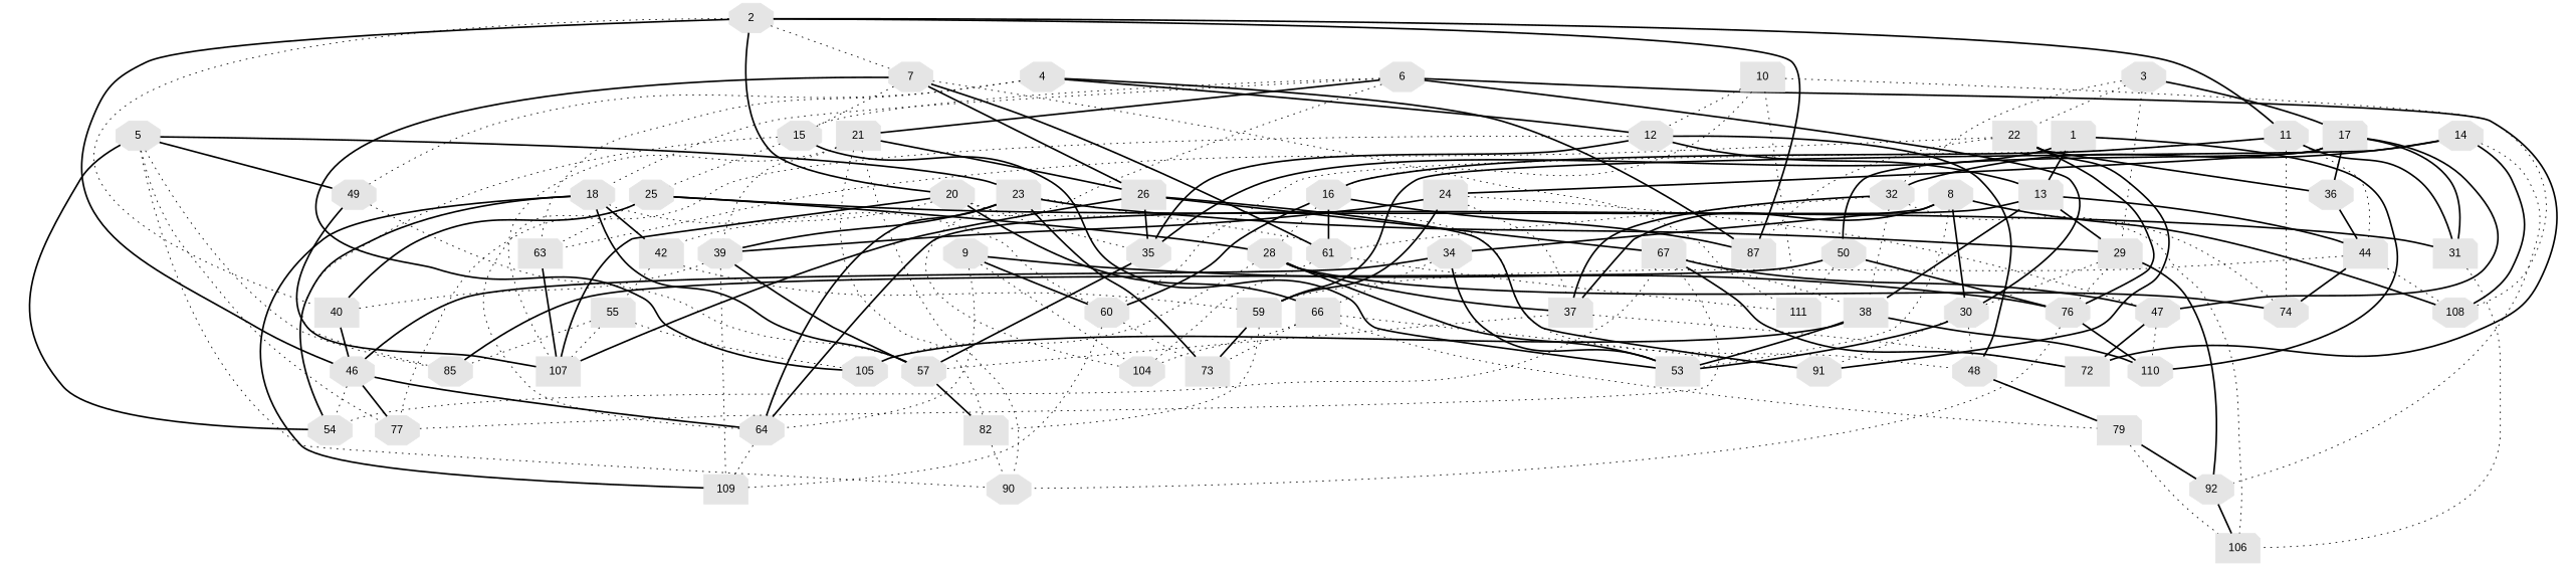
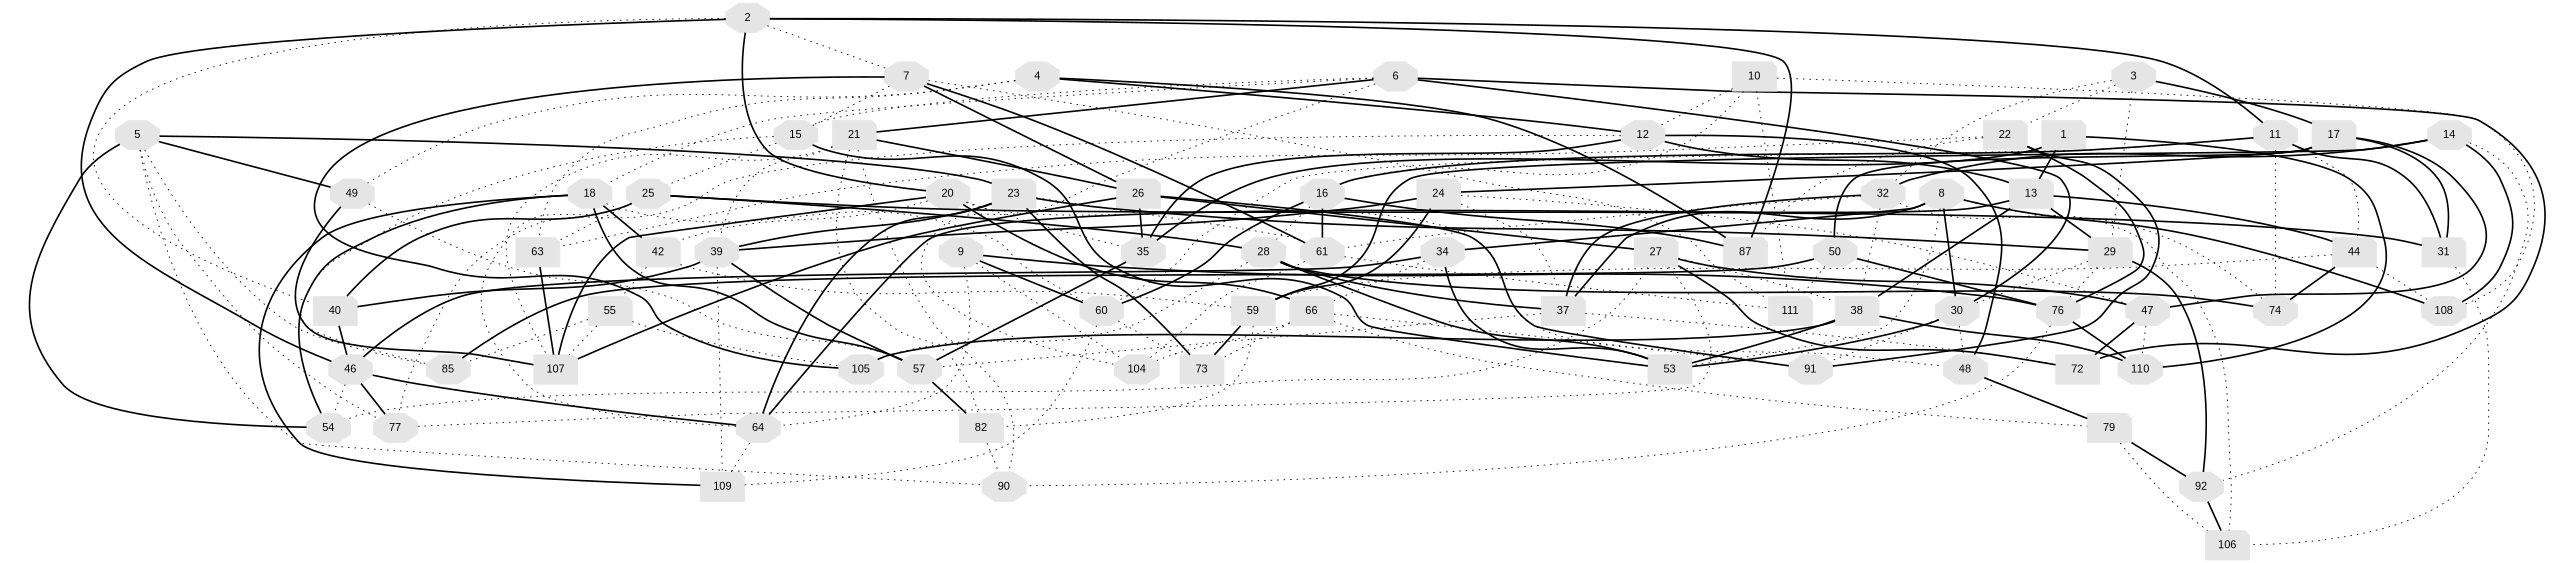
  graph {
    fontname="Liberation Sans"
    node [color=gray90 fontname="Liberation Sans" shape=octagon style=filled]
    edge [fontname="Liberation Sans" style=bold]
    13 [shape=note super="+89"]
    29 [shape=note super="+100"]
    64 [super="+96"]
    44 [shape=note super="+45"]
    38 [shape=note super="+67"]
    1 [shape=note]
    35 [super="+41"]
    110
    57 [super="+62"]
    2 [super="+80"]
    7 [super="+114"]
    11 [super="+99"]
    20 [super="+65"]
    40 [shape=note]
    46 [super="+75"]
    87 [shape=note]
    15 [super="+19"]
    26 [shape=note super="+103"]
    61 [super="+86"]
    105
    111 [shape=note]
    74
    60 [super="+93"]
    16 [super="+112"]
    31 [shape=note]
    48
    42 [shape=note]
    66 [shape=note super="+117"]
    107 [shape=note super="+116"]
    54
    77
    17 [shape=note super="+51"]
    24 [shape=note super="+101"]
-   36
    47 [super="+70"]
    50
    3
    22 [shape=note super="+59"]
    32 [super="+97"]
    63 [shape=note]
    76 [super="+84"]
    91
    30 [super="+115"]
    92
    37 [shape=note super="+52"]
    106 [shape=note]
    4 [super="+98"]
    12 [super="+83"]
    49
    5 [super="+33"]
    23 [shape=note super="+113"]
    85
    90
    39 [super="+95"]
    73 [shape=note]
    6 [super="+68"]
    18 [super="+94"]
    21 [shape=note super="+43"]
    72 [shape=note]
    104
    53 [shape=note super="+69"]
    25 [super="+78"]
    109 [shape=note]
    82 [shape=note]
-   27 [shape=note super="+81" label=67]
+   27 [shape=note super="+81"]
    8 [super="+71"]
    34
    108
    9
    10 [shape=note]
    28 [super="+102"]
    n72 [label=59 shape=note super="+88"]
    79 [shape=note]
    14
    55 [shape=note]
    13 -- 29
    13 -- 64
    13 -- 44
    13 -- 38
    29 -- 76 [style=dotted]
    29 -- 30 [style=dotted]
    29 -- 92
    64 -- 109 [style=dotted]
    44 -- 74
    44 -- 108 [style=dotted]
    44 -- n72 [style=dotted]
    38 -- 110
    38 -- 105
    38 -- 53
    1 -- 13
    1 -- 35 [weight=2]
    1 -- 110
    35 -- 57
    57 -- 82
    2 -- 7 [style=dotted]
    2 -- 11
    2 -- 20
    2 -- 40 [style=dotted]
    2 -- 46
    2 -- 87
    7 -- 15 [style=dotted]
    7 -- 26
    7 -- 61
    7 -- 105
    7 -- 111 [style=dotted]
    11 -- 44 [style=dotted]
    11 -- 74 [style=dotted]
    11 -- 60 [style=dotted]
    11 -- 16
    11 -- 31
    20 -- 35 [style=dotted]
    20 -- 48 [style=dotted]
    20 -- 42 [style=dotted]
    20 -- 66
    20 -- 107
    40 -- 46
    46 -- 64
    46 -- 54 [style=dotted]
    46 -- 77
    15 -- 85 [style=dotted]
    15 -- 53
    15 -- 25 [style=dotted]
    26 -- 35
    26 -- 107
    26 -- 91
    26 -- 27
    61 -- 111 [style=dotted]
    61 -- 104 [style=dotted]
    60 -- 73 [style=dotted]
    60 -- 109 [style=dotted]
    16 -- 87
    16 -- 61
    16 -- 60
    16 -- 28 [style=dotted]
    31 -- 106 [style=dotted]
    48 -- 79
    42 -- n72 [style=dotted]
    42 -- 55 [style=dotted]
    66 -- 91 [style=dotted]
    66 -- 73 [style=dotted]
    66 -- 104 [style=dotted]
    66 -- 79 [style=dotted]
    17 -- 31
    17 -- 24
-   17 -- 36
    17 -- 47
    17 -- 50
    24 -- 47 [style=dotted weight=2]
    24 -- 37 [style=dotted]
    24 -- 39
    24 -- n72
-   36 -- 44
    47 -- 110 [style=dotted]
    47 -- 72
    50 -- 111 [style=dotted]
    50 -- 76
    50 -- 85
    3 -- 29 [style=dotted]
    3 -- 17
    3 -- 22 [style=dotted]
    3 -- 32 [style=dotted]
    22 -- 87 [style=dotted]
-   22 -- 36
    22 -- 63 [style=dotted]
    22 -- 76
    22 -- 91
    32 -- 38 [style=dotted]
    32 -- 61 [style=dotted]
    32 -- 37
    32 -- 106 [style=dotted]
    63 -- 107
    76 -- 110
    76 -- 90 [style=dotted]
    30 -- 48 [style=dotted]
    30 -- 91 [style=dotted]
    30 -- 53
    92 -- 106
    37 -- 57 [style=dotted]
    37 -- 72 [style=dotted]
    4 -- 87
    4 -- 63 [style=dotted]
    4 -- 12
    4 -- 49 [style=dotted]
    12 -- 13
    12 -- 35
    12 -- 48
    12 -- 77 [style=dotted]
    49 -- 57 [style=dotted]
    49 -- 107
    5 -- 54
    5 -- 77 [style=dotted]
    5 -- 49
    5 -- 23
    5 -- 85 [style=dotted]
    5 -- 90 [style=dotted]
    23 -- 29
    23 -- 64
    23 -- 61 [style=dotted]
    23 -- 39
    23 -- 73
    39 -- 57
-   39 -- 40 [style=dotted]
+   39 -- 40
    39 -- 109 [style=dotted]
    6 -- 15 [style=dotted]
    6 -- 30
    6 -- 18 [style=dotted]
    6 -- 21
    6 -- 72
    6 -- 104 [style=dotted]
    18 -- 57
    18 -- 60 [style=dotted]
    18 -- 42
    18 -- 54
    18 -- 109
    21 -- 26
    21 -- 107 [style=dotted]
    21 -- 90 [style=dotted]
    21 -- 39 [style=dotted]
    21 -- 82 [style=dotted]
    25 -- 64 [style=dotted]
    25 -- 40
    25 -- 31
    25 -- 63 [style=dotted]
    25 -- 28
    82 -- 90 [style=dotted]
    27 -- 38 [style=dotted]
    27 -- 54 [style=dotted]
    27 -- 77 [style=dotted]
    27 -- 47
    27 -- 72
    8 -- 74 [style=dotted]
    8 -- 30
    8 -- 37
    8 -- 53 [style=dotted]
    8 -- 34
    8 -- 108
    34 -- 46
    34 -- 66 [style=dotted]
    34 -- 53
    9 -- 64 [style=dotted]
    9 -- 60
    9 -- 76
    9 -- 104 [style=dotted]
    10 -- 111 [style=dotted]
    10 -- 16 [style=dotted]
    10 -- 12 [style=dotted]
    10 -- 108 [style=dotted]
    28 -- 105 [style=dotted]
    28 -- 74
    28 -- 37
    28 -- 53
    n72 -- 73
    n72 -- 82 [style=dotted]
    79 -- 92
    79 -- 106 [style=dotted]
    14 -- 32
    14 -- 92 [style=dotted]
    14 -- 108
    14 -- n72
    55 -- 105 [style=dotted]
    55 -- 107 [style=dotted]
    55 -- 85 [style=dotted]
  }
